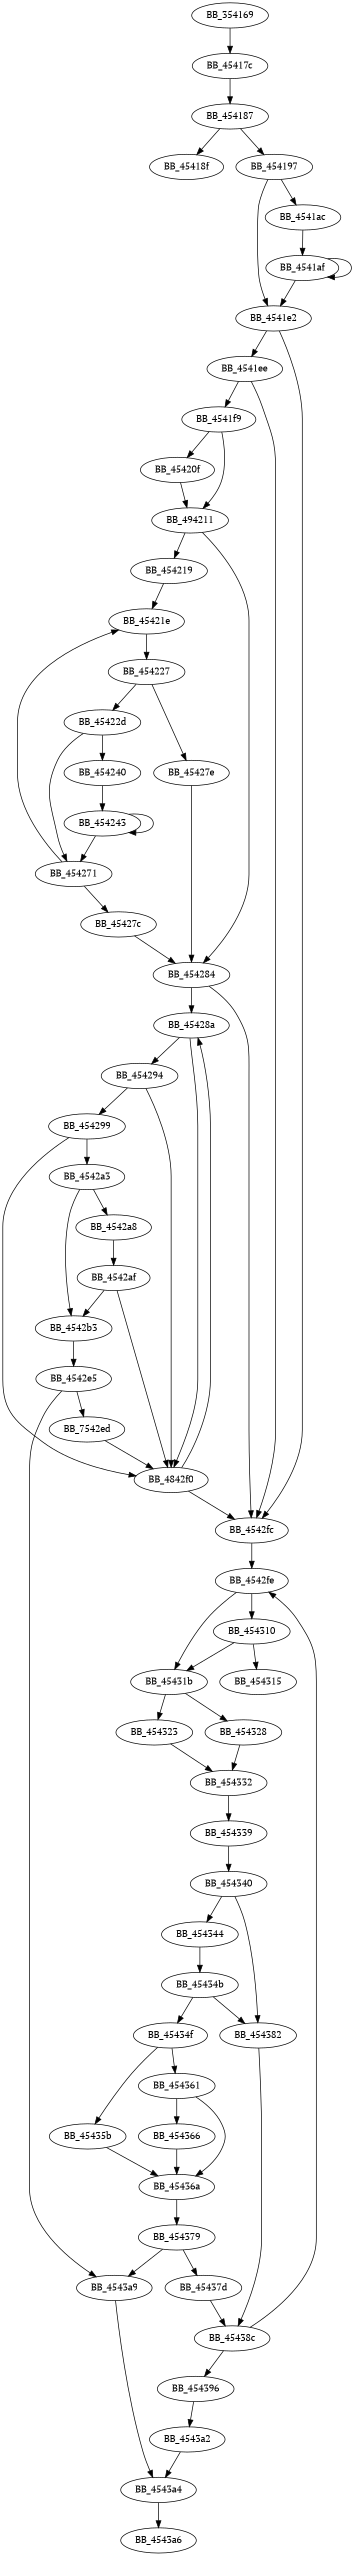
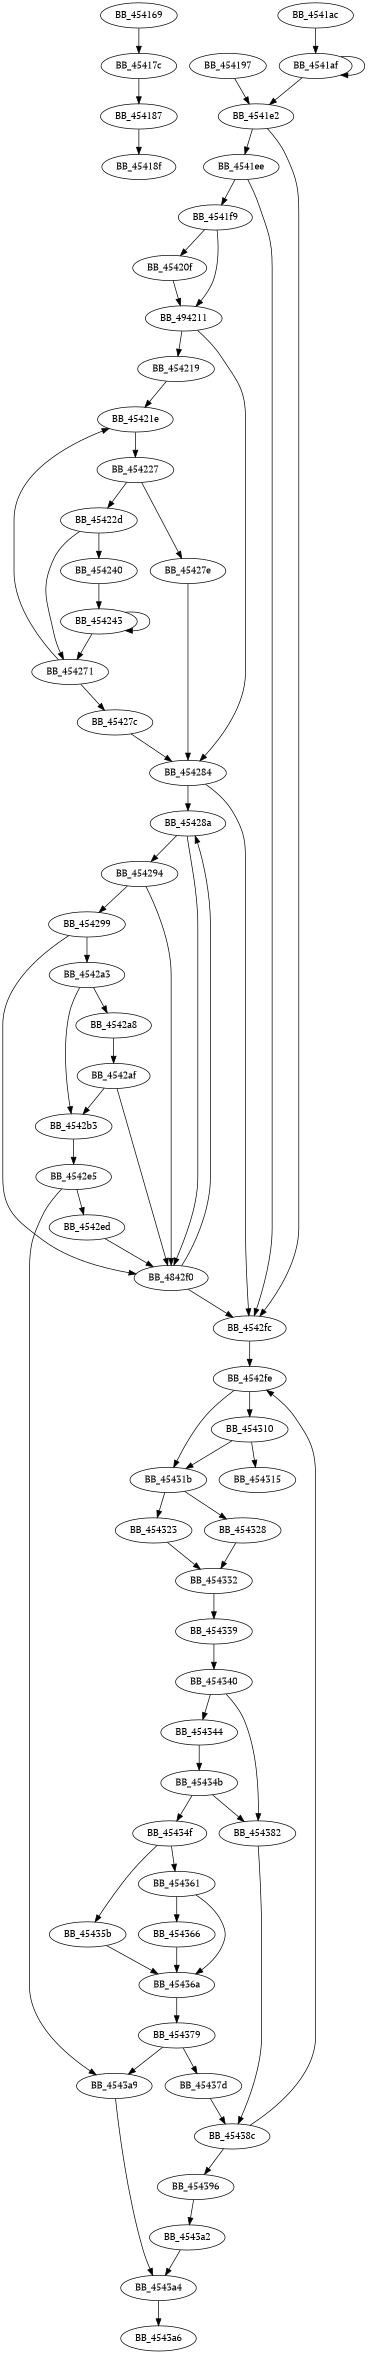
  digraph {
    fontname="PT Serif"
    node [fontname="PT Serif"]
    edge [fontname="PT Serif"]
-   BB_454169 [label=BB_354169]
+   BB_454169
    BB_45417c
    BB_454187
    BB_45418f
    BB_454197
    BB_4541ac
    BB_4541e2
    BB_4541af
    BB_4541ee
    BB_4542fc
    BB_4541f9
    BB_4542fe
    BB_45420f
    n14 [label=BB_494211]
    BB_454310
    BB_45431b
    BB_454219
    BB_454284
    BB_45421e
    BB_45428a
    BB_454227
    BB_454294
    n23 [label=BB_4842f0]
    BB_45422d
    BB_45427e
    BB_454240
    BB_454271
    BB_454243
    BB_45427c
    BB_454299
    BB_4542a3
    BB_4542a8
    BB_4542b3
    BB_4542af
    BB_4542e5
-   BB_4542ed [label=BB_7542ed]
+   BB_4542ed
    BB_4543a9
    BB_4543a4
    BB_4543a6
    BB_454315
    BB_454323
    BB_454328
    BB_454332
    BB_45438c
    BB_454396
    BB_4543a2
    BB_454339
    BB_454340
    BB_454382
    BB_454344
    BB_45434b
    BB_45434f
    BB_45435b
    BB_454361
    BB_45436a
    BB_454366
    BB_454379
    BB_45437d
    BB_454169 -> BB_45417c
    BB_45417c -> BB_454187
    BB_454187 -> BB_45418f
-   BB_454187 -> BB_454197
-   BB_454197 -> BB_4541ac
    BB_454197 -> BB_4541e2
    BB_4541ac -> BB_4541af
    BB_4541e2 -> BB_4541ee
    BB_4541e2 -> BB_4542fc
    BB_4541af -> BB_4541e2
    BB_4541af -> BB_4541af
    BB_4541ee -> BB_4542fc
    BB_4541ee -> BB_4541f9
    BB_4542fc -> BB_4542fe
    BB_4541f9 -> BB_45420f
    BB_4541f9 -> n14
    BB_4542fe -> BB_454310
    BB_4542fe -> BB_45431b
    BB_45420f -> n14
    n14 -> BB_454219
    n14 -> BB_454284
    BB_454310 -> BB_45431b
    BB_454310 -> BB_454315
    BB_45431b -> BB_454323
    BB_45431b -> BB_454328
    BB_454219 -> BB_45421e
    BB_454284 -> BB_4542fc
    BB_454284 -> BB_45428a
    BB_45421e -> BB_454227
    BB_45428a -> BB_454294
    BB_45428a -> n23
    BB_454227 -> BB_45422d
    BB_454227 -> BB_45427e
    BB_454294 -> n23
    BB_454294 -> BB_454299
    n23 -> BB_4542fc
    n23 -> BB_45428a
    BB_45422d -> BB_454240
    BB_45422d -> BB_454271
    BB_45427e -> BB_454284
    BB_454240 -> BB_454243
    BB_454271 -> BB_45421e
    BB_454271 -> BB_45427c
    BB_454243 -> BB_454271
    BB_454243 -> BB_454243
    BB_45427c -> BB_454284
    BB_454299 -> n23
    BB_454299 -> BB_4542a3
    BB_4542a3 -> BB_4542a8
    BB_4542a3 -> BB_4542b3
    BB_4542a8 -> BB_4542af
    BB_4542b3 -> BB_4542e5
    BB_4542af -> n23
    BB_4542af -> BB_4542b3
    BB_4542e5 -> BB_4542ed
    BB_4542e5 -> BB_4543a9
    BB_4542ed -> n23
    BB_4543a9 -> BB_4543a4
    BB_4543a4 -> BB_4543a6
    BB_454323 -> BB_454332
    BB_454328 -> BB_454332
    BB_454332 -> BB_454339
    BB_45438c -> BB_4542fe
    BB_45438c -> BB_454396
    BB_454396 -> BB_4543a2
    BB_4543a2 -> BB_4543a4
    BB_454339 -> BB_454340
    BB_454340 -> BB_454382
    BB_454340 -> BB_454344
    BB_454382 -> BB_45438c
    BB_454344 -> BB_45434b
    BB_45434b -> BB_454382
    BB_45434b -> BB_45434f
    BB_45434f -> BB_45435b
    BB_45434f -> BB_454361
    BB_45435b -> BB_45436a
    BB_454361 -> BB_45436a
    BB_454361 -> BB_454366
    BB_45436a -> BB_454379
    BB_454366 -> BB_45436a
    BB_454379 -> BB_4543a9
    BB_454379 -> BB_45437d
    BB_45437d -> BB_45438c
  }
